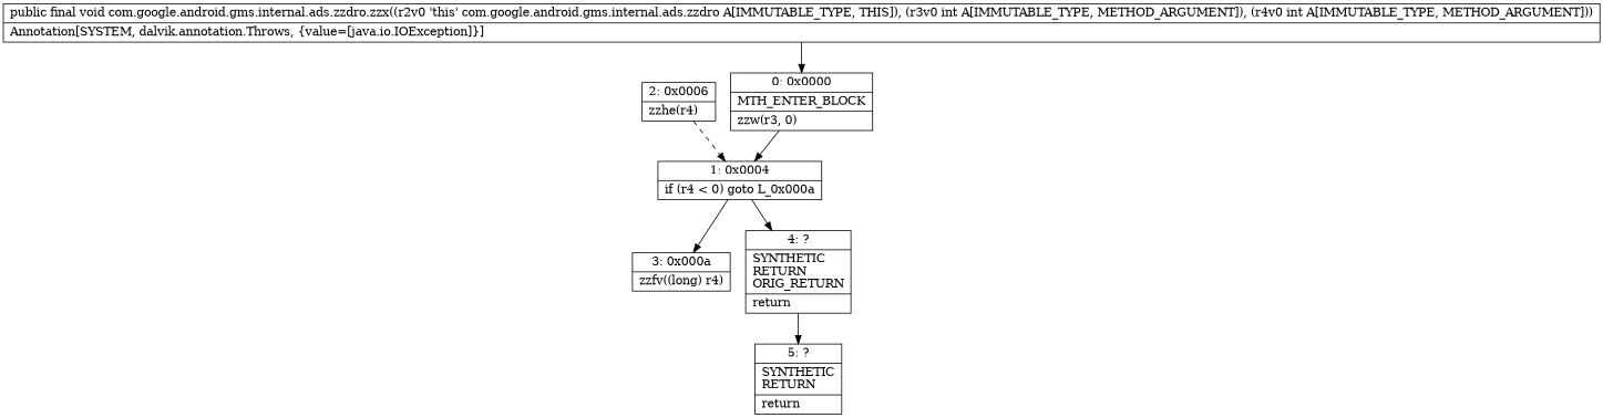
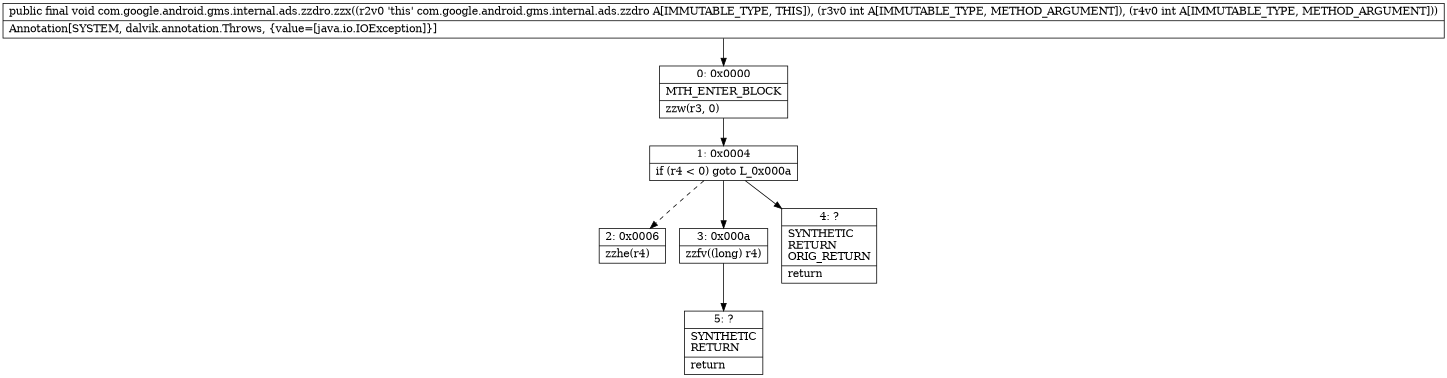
  digraph {
    fontname="DejaVu Serif"
    node [fontname="DejaVu Serif" shape=record]
    edge [fontname="DejaVu Serif"]
    n1 [label="{0\:\ 0x0000|MTH_ENTER_BLOCK\l|zzw(r3, 0)\l}"]
    n2 [label="{1\:\ 0x0004|if (r4 \< 0) goto L_0x000a\l}"]
    n3 [label="{2\:\ 0x0006|zzhe(r4)\l}"]
    n4 [label="{3\:\ 0x000a|zzfv((long) r4)\l}"]
    n5 [label="{4\:\ ?|SYNTHETIC\lRETURN\lORIG_RETURN\l|return\l}"]
    n6 [label="{5\:\ ?|SYNTHETIC\lRETURN\l|return\l}"]
    n7 [label="{public final void com.google.android.gms.internal.ads.zzdro.zzx((r2v0 'this' com.google.android.gms.internal.ads.zzdro A[IMMUTABLE_TYPE, THIS]), (r3v0 int A[IMMUTABLE_TYPE, METHOD_ARGUMENT]), (r4v0 int A[IMMUTABLE_TYPE, METHOD_ARGUMENT]))  | Annotation[SYSTEM, dalvik.annotation.Throws, \{value=[java.io.IOException]\}]\l}"]
    n1 -> n2
-   n3 -> n2 [style=dashed]
+   n2 -> n3 [style=dashed]
    n2 -> n4
    n2 -> n5
-   n5 -> n6
+   n4 -> n6
    n7 -> n1
  }
